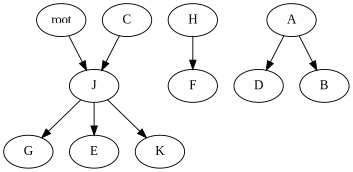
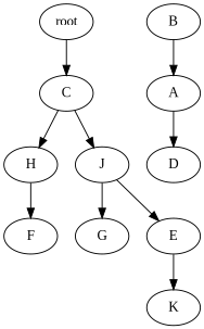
  strict digraph {
    fontname="Liberation Serif"
    node [fontname="Liberation Serif"]
    edge [fontname="Liberation Serif"]
    n1 [label=root]
    n2 [label=C]
    n3 [label=H]
    n4 [label=J]
    n5 [label=G]
    n6 [label=A]
    n7 [label=D]
    n8 [label=B]
    n9 [label=F]
    n10 [label=E]
    n11 [label=K]
-   n1 -> n4
+   n1 -> n2
+   n2 -> n3
    n2 -> n4
    n3 -> n9
    n4 -> n5
    n4 -> n10
    n6 -> n7
-   n6 -> n8
-   n4 -> n11
+   n8 -> n6
+   n10 -> n11
  }
